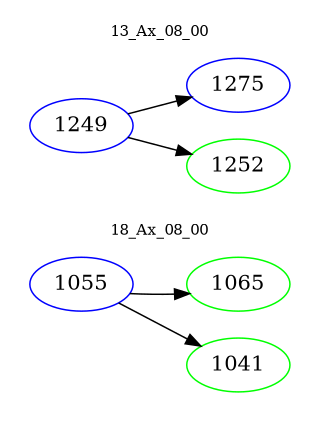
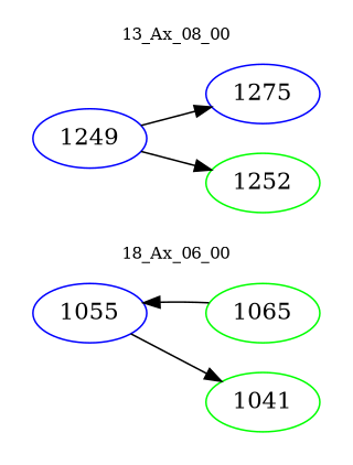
  digraph {
    rankdir=LR
    node [color=blue]
    edge [color=black]
    n1 [label=1055]
    n2 [color=green label=1041]
    n3 [color=green label=1065]
    n4 [label=1249]
    n5 [color=green label=1252]
    n6 [label=1275]
    subgraph cluster_1 {
      color=white
      fontsize=10
-     label="18_Ax_08_00"
+     label="18_Ax_06_00"
      n1
      n2
      n3
    }
    subgraph cluster_2 {
      color=white
      fontsize=10
      label="13_Ax_08_00"
      n4
      n5
      n6
    }
    n1 -> n2
-   n1 -> n3
+   n3 -> n1
    n4 -> n5
    n4 -> n6
  }
